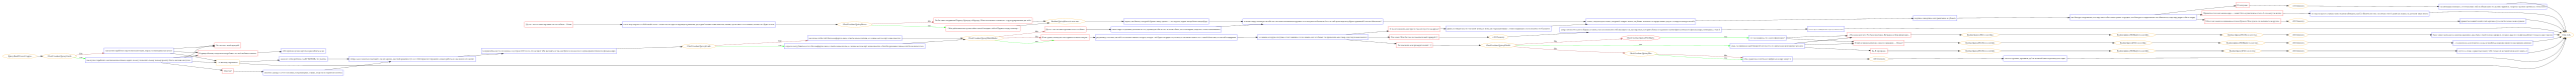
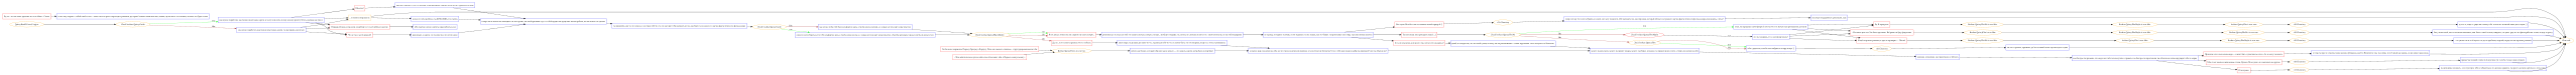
  digraph {
    fontname="EB Garamond"
    rankdir=LR
    node [color=blue fontname="EB Garamond" shape=box]
    edge [fontname="EB Garamond"]
    "QuincyRank2Convo5 begins." [color=orange shape=""]
    n2 [color=orange label="Check boolean QuincyGuide" shape=""]
    n3 [label="нам нужно поработать над твоими шмотками, кореш. не могу позволить своему новому проекту бегать, выглядя как пугало"]
    n4 [label="нам нужно поработать над твоими шмотками, кореш. ты выглядишь как пугало"]
    n5 [color=red label="Шмотки?"]
    n6 [color=red label="Я правда обожаю, когда меня оскорбляют. это моё любимое занятие."]
    n7 [color=orange label="... я выгляжу нормально."]
    n8 [color=red label="Что не так с моей одеждой?"]
    n9 [label="шмотки. одежда. то, что ты носишь, когда выходишь. знаешь, когда ты не в грязном костюме"]
    n10 [label="тебе серьёзно нужно научиться расслабляться, хах"]
    n11 [label="ммм вот в чём проблема. ты ДУМАЕШЬ, что умеешь"]
    "Chat ends." [color=orange shape=""]
+   n13 [label="ржунимагу, о кореш. это так грустно, что почти мило"]
    n14 [label="теперь мы не можем все выглядеть так же хорошо, как твой красавчик тут, и с тобой предстоит проделать немало работы, но мы можем это сделать"]
    n15 [label="ты принесёшь мне то, что нужно, и я устрою тебе что-то, что заставит тебя выглядеть не так, как будто ты из какого-то научно-фантастического фильма амира"]
    n16 [color=orange label="Check boolean QuincyGuide" shape=""]
    n17 [label="я просто хочу убедиться, что тебе комфортно здесь, в твоём новом жилье, а с новым местом идут новые шмотки. я был бы хреновым гидом, если бы не сделал этого"]
    n18 [label="мы хотим, чтобы тебе было комфортно здесь, в твоём новом жилище, а с новым местом идут новые шмотки"]
    n19 [color=orange label="Check boolean QuincyBlackMarket" shape=""]
    n20 [color=red label="Я вот думал, почему все так странно на меня смотрят..."]
    n21 [color=red label="Да, но... вот ты опять просишь что-то в обмен."]
    n22 [color=red label="Да, но... вот ты опять просишь что-то в обмен... Снова."]
    n23 [label="и я не хочу спорить с тобой насчёт этого... снова. так что просто переходи к решению, да, кореш? хочешь новые шмотки, знаешь, где их взять. и ты знаешь, сколько это будет стоить"]
    n24 [label="ржунимагу, я не знал, как тебе это сказать сначала. смотри, смотри... всё будет в порядке. ты, может, не сможешь носить это с такой лёгкостью, но мы тебя подправим"]
    n25 [label="закон мира. ты делаешь для меня что-то, я делаю для тебя что-то. не может быть, что это впервые, когда ты с этим сталкиваешься"]
-   n26 [color=orange label="Check boolean QuincyParvos" shape=""]
    n27 [label="но одежда, которую я получаю, стоит недешево. ты же знаешь, как это бывает. ты приносишь мне товар. я достану новые шмотки"]
    n28 [label="я имею в виду, посмотри на себя. все эти твои космические игрушки. и ты получил их бесплатно? что-то тебе дали люди из доброты душевной? или ты обменял их?"]
    n29 [color=red label="... Мне действительно нужно найти способ посадить тебя и Парвоса в одну комнату..."]
    n30 [color=red label="Ты бы очень понравился Парвосу Грэнуму и Корпусу. Хотя они немного слишком... структурированные для тебя."]
    n31 [color=red label="А ты не поможешь мне просто так, потому что мы друзья?"]
    n32 [color=red label="Уже в деле. Мне бы тоже не помешал новый гардероб. :)"]
    n33 [color=red label="Ты поможешь мне примерить вещи?.. ;)"]
    n34 [label="может, ты делал дела. может, ты принёс товары. может, ты убивал. не важно. ты предоставлял услуги. а теперь посмотри на себя"]
    n35 [color=orange label="Boolean QuincyParvos is now true." shape=""]
    n36 [label="давай, не говори мне, что ты такой тупица. я вижу, как ты расхаживаешь с этими игрушками. ты не получил это бесплатно"]
    n37 [color=orange label="+20 Chemistry" shape=""]
    n38 [color=orange label="Check boolean QuincyFlirtNo" shape=""]
    n39 [label="имущим. неимущим. как гравитация. не убежать"]
    n40 [label="звучит, как бизнес, который сбросил маску. деньги — это король, кореш. всегда были. всегда будут"]
    n41 [label="супер. потому что если ты будешь со мной, я не могу позволить тебе выглядеть так, как персонаж, который сбежал из странного научно-фантастического фильма амира, понимаешь, о чем я?"]
    n42 [label="ммм, ты передумал насчёт флирта? потому что это звучало как приглашение для меня"]
    n43 [color=red label="Check boolean QuincyFlirtMaybe" shape=""]
    n44 [color=orange label="Check boolean QuincyFlirt" shape=""]
    n45 [label="чем быстрее ты примешь, что мир хочет тебя только купить и продать, тем быстрее ты перестанешь так обижаться, когда мир ударит тебя по морде"]
    n46 [label="посмотри поддерживать репутацию, хаха"]
    n47 [color=red label="Да. Я передумал."]
    n48 [color=red label="... На самом деле нет. Это было противно. Всё равно не буду флиртовать."]
    n49 [color=red label="Я ещё не принял решение, я просто примерял. ... Понял?"]
    n50 [label="это ты говоришь, что я могу флиртовать?"]
    n51 [color=red label="Принятие этого как закона мира — значит быть соучастником этого. А я не могу так делать."]
    n52 [color=red label="Тебе стоит заняться написанием стихов, Куинси. Мне нужно это напечатать на кружке."]
    n53 [color=red label="Я так думаю."]
    n54 [color=orange label="Boolean QuincyFlirtNo is now false." shape=""]
    n55 [color=orange label="Boolean QuincyFlirt is now false." shape=""]
    n56 [color=orange label="Boolean QuincyFlirtNo is now false." shape=""]
    n57 [label="я бы с радостью, если бы мог выбраться на пару минут ;)"]
    n58 [label="и тогда ты просто станешь таким жалким ублюдком, как Его Величество там. ты хочешь этого? делай как знаешь. не для меня такая жизнь"]
    n59 [color=orange label="+20 Chemistry" shape=""]
    n60 [color=orange label="+15 Chemistry" shape=""]
    n61 [color=orange label="Boolean QuincyFlirtMaybe is now false." shape=""]
    n62 [color=orange label="Boolean QuincyFlirtMaybe is now false." shape=""]
    n63 [color=orange label="Boolean QuincyFlirt is now false." shape=""]
    n64 [color=orange label="+20 Chemistry" shape=""]
    n65 [label="правда? настоящий гений, твой мужчина тут. если бы только люди слушали"]
    n66 [label="ты начинаешь понимать. я это чувствую. тебе не обязательно это должно нравится. ты просто должен научиться с этим жить"]
    n67 [color=orange label="Boolean QuincyFlirt is now true." shape=""]
    n68 [color=orange label="Boolean QuincyFlirtNo is now true." shape=""]
    n69 [color=orange label="Boolean QuincyFlirtMaybe is now true." shape=""]
    n70 [label="так что торопись, красавчик, да? не заставляй своих мужчин долго ждать"]
    n71 [color=orange label="+20 Chemistry" shape=""]
    n72 [color=orange label="+20 Chemistry" shape=""]
    n73 [color=orange label="+20 Chemistry" shape=""]
    n74 [label="ну что ж, тогда я с радостью помогу тебе. только не заставляй меня долго ждать. ;)"]
    n75 [label="был у меня такой, как ты. включал-выключал, хаха. быть в твоей голове, наверное, это дико. рад, что эта фигня работает только в одну сторону"]
    n76 [label="... ты уволен из-за этой шутки. но да, не проблема, подумай, перед тем как принять решение"]
    "QuincyRank2Convo5 begins." -> n2
    n2 -> n3 [color=green label=true]
    n2 -> n4 [color=brown label=false]
    n3 -> n5
    n3 -> n6
    n3 -> n7
    n3 -> n8
    n4 -> n6
    n4 -> n7
    n4 -> n8
    n5 -> n9
    n6 -> n10
    n7 -> n11
    n7 -> "Chat ends."
+   n8 -> n13
    n9 -> n14
    n11 -> n14
+   n13 -> n14
    n14 -> n15
    n15 -> n16
    n16 -> n17 [color=green label=true]
    n16 -> n18 [color=brown label=false]
    n17 -> n19
    n18 -> n19
    n19 -> n20 [color=green label=true]
    n19 -> n20 [color=brown label=false]
    n19 -> n21 [color=brown label=false]
    n20 -> n24
    n21 -> n25
    n22 -> n23
-   n23 -> n26
    n24 -> n27
    n25 -> n28
-   n26 -> n29 [color=green label=true]
-   n26 -> n30 [color=brown label=false]
    n27 -> n31
    n27 -> n32
    n27 -> n33
    n28 -> n34
    n29 -> n35
    n30 -> n35
    n31 -> n36
    n32 -> n37
    n33 -> n38
    n34 -> n39
    n35 -> n40
    n36 -> n34
    n37 -> n41
    n38 -> n42 [color=green label=true]
    n38 -> n43 [color=brown label=false]
    n38 -> n44 [color=brown label=false]
    n39 -> n45
    n40 -> n28
    n41 -> n46
    n42 -> n47
    n42 -> n48
    n42 -> n49
-   n43 -> n50 [color=green label=true]
+   n43 -> n50 [color=black label=true]
    n44 -> n57 [color=green label=true]
    n44 -> n57 [color=brown label=false]
    n45 -> n51
    n45 -> n52
    n45 -> n53
    n46 -> "Chat ends."
    n47 -> n54
    n48 -> n55
    n49 -> n56
+   n50 -> n47
    n50 -> n48
    n50 -> n49
    n51 -> n58
    n52 -> n59
    n53 -> n60
    n54 -> n61
    n55 -> n62
    n56 -> n63
    n57 -> n64
    n58 -> "Chat ends."
    n59 -> n65
    n60 -> n66
    n61 -> n67
    n62 -> n68
    n63 -> n69
    n64 -> n70
    n65 -> "Chat ends."
    n66 -> "Chat ends."
    n67 -> n71
    n68 -> n72
    n69 -> n73
    n70 -> "Chat ends."
    n71 -> n74
    n72 -> n75
    n73 -> n76
    n74 -> "Chat ends."
    n75 -> "Chat ends."
    n76 -> "Chat ends."
  }
